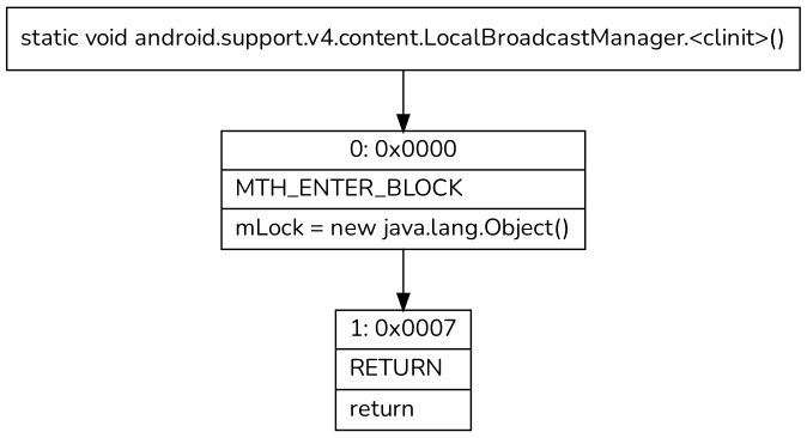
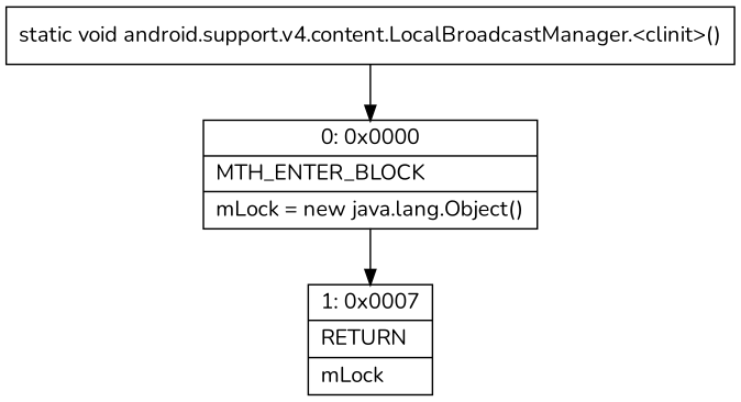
  digraph {
    fontname=Nunito
    node [shape=record fontname=Nunito]
    edge [fontname=Nunito]
    n1 [label="{0\:\ 0x0000|MTH_ENTER_BLOCK\l|mLock = new java.lang.Object()\l}"]
-   n2 [label="{1\:\ 0x0007|RETURN\l|return\l}"]
+   n2 [label="{1\:\ 0x0007|RETURN\l|mLock\l}"]
    n3 [label="{static void android.support.v4.content.LocalBroadcastManager.\<clinit\>() }"]
    n1 -> n2
    n3 -> n1
  }
